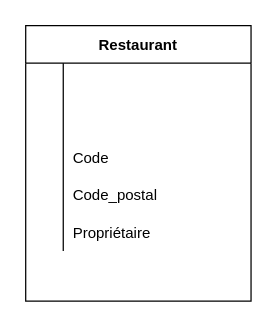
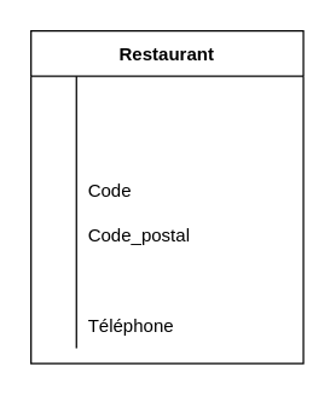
  <mxCell id="0" />
  <mxCell id="1" parent="0" />
  <mxCell id="2" value="Restaurant" style="shape=table;startSize=30;container=1;collapsible=1;childLayout=tableLayout;fixedRows=1;rowLines=0;fontStyle=1;align=center;resizeLast=1;" vertex="1" parent="1"><mxGeometry x="20" y="20" width="180" height="220" as="geometry" /></mxCell>
  <mxCell id="3" value="" style="shape=partialRectangle;collapsible=0;dropTarget=0;pointerEvents=0;fillColor=none;top=0;left=0;bottom=0;right=0;points=[[0,0.5],[1,0.5]];portConstraint=eastwest;" vertex="1" parent="2"><mxGeometry y="30" width="180" height="30" as="geometry" /></mxCell>
  <mxCell id="4" value="" style="shape=partialRectangle;connectable=0;fillColor=none;top=0;left=0;bottom=0;right=0;editable=1;overflow=hidden;" vertex="1" parent="3"><mxGeometry width="30" height="30" as="geometry" /></mxCell>
  <mxCell id="5" value="" style="shape=partialRectangle;collapsible=0;dropTarget=0;pointerEvents=0;fillColor=none;top=0;left=0;bottom=0;right=0;points=[[0,0.5],[1,0.5]];portConstraint=eastwest;" vertex="1" parent="2"><mxGeometry y="60" width="180" height="30" as="geometry" /></mxCell>
  <mxCell id="6" value="" style="shape=partialRectangle;connectable=0;fillColor=none;top=0;left=0;bottom=0;right=0;editable=1;overflow=hidden;" vertex="1" parent="5"><mxGeometry width="30" height="30" as="geometry" /></mxCell>
  <mxCell id="7" value="" style="shape=partialRectangle;collapsible=0;dropTarget=0;pointerEvents=0;fillColor=none;top=0;left=0;bottom=0;right=0;points=[[0,0.5],[1,0.5]];portConstraint=eastwest;" vertex="1" parent="2"><mxGeometry y="90" width="180" height="30" as="geometry" /></mxCell>
  <mxCell id="8" value="" style="shape=partialRectangle;connectable=0;fillColor=none;top=0;left=0;bottom=0;right=0;editable=1;overflow=hidden;" vertex="1" parent="7"><mxGeometry width="30" height="30" as="geometry" /></mxCell>
  <mxCell id="9" value="Code" style="shape=partialRectangle;connectable=0;fillColor=none;top=0;left=0;bottom=0;right=0;align=left;spacingLeft=6;overflow=hidden;" vertex="1" parent="7"><mxGeometry x="30" width="150" height="30" as="geometry" /></mxCell>
  <mxCell id="10" value="" style="shape=partialRectangle;collapsible=0;dropTarget=0;pointerEvents=0;fillColor=none;top=0;left=0;bottom=0;right=0;points=[[0,0.5],[1,0.5]];portConstraint=eastwest;" vertex="1" parent="2"><mxGeometry y="120" width="180" height="30" as="geometry" /></mxCell>
  <mxCell id="11" value="" style="shape=partialRectangle;connectable=0;fillColor=none;top=0;left=0;bottom=0;right=0;editable=1;overflow=hidden;" vertex="1" parent="10"><mxGeometry width="30" height="30" as="geometry" /></mxCell>
  <mxCell id="12" value="Code_postal" style="shape=partialRectangle;connectable=0;fillColor=none;top=0;left=0;bottom=0;right=0;align=left;spacingLeft=6;overflow=hidden;" vertex="1" parent="10"><mxGeometry x="30" width="150" height="30" as="geometry" /></mxCell>
  <mxCell id="13" value="" style="shape=partialRectangle;collapsible=0;dropTarget=0;pointerEvents=0;fillColor=none;top=0;left=0;bottom=0;right=0;points=[[0,0.5],[1,0.5]];portConstraint=eastwest;" vertex="1" parent="2"><mxGeometry y="150" width="180" height="30" as="geometry" /></mxCell>
  <mxCell id="14" value="" style="shape=partialRectangle;connectable=0;fillColor=none;top=0;left=0;bottom=0;right=0;editable=1;overflow=hidden;" vertex="1" parent="13"><mxGeometry width="30" height="30" as="geometry" /></mxCell>
- <mxCell id="15" value="Propriétaire" style="shape=partialRectangle;connectable=0;fillColor=none;top=0;left=0;bottom=0;right=0;align=left;spacingLeft=6;overflow=hidden;" vertex="1" parent="13"><mxGeometry x="30" width="150" height="30" as="geometry" /></mxCell>
  <mxCell id="16" value="" style="shape=partialRectangle;collapsible=0;dropTarget=0;pointerEvents=0;fillColor=none;top=0;left=0;bottom=0;right=0;points=[[0,0.5],[1,0.5]];portConstraint=eastwest;" vertex="1" parent="2"><mxGeometry y="180" width="180" height="30" as="geometry" /></mxCell>
  <mxCell id="17" value="" style="shape=partialRectangle;connectable=0;fillColor=none;top=0;left=0;bottom=0;right=0;editable=1;overflow=hidden;" vertex="1" parent="16"><mxGeometry width="30" height="30" as="geometry" /></mxCell>
+ <mxCell id="18" value="Téléphone" style="shape=partialRectangle;connectable=0;fillColor=none;top=0;left=0;bottom=0;right=0;align=left;spacingLeft=6;overflow=hidden;" vertex="1" parent="16"><mxGeometry x="30" width="150" height="30" as="geometry" /></mxCell>
